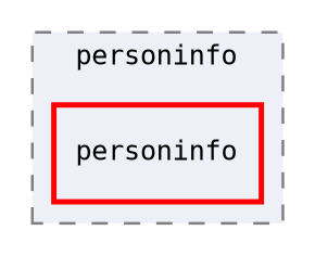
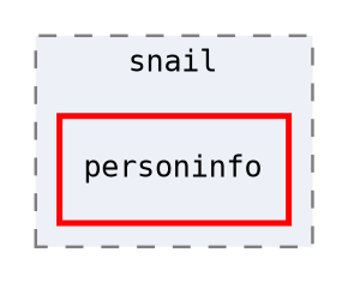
  digraph {
    compound=true
    rankdir=LR
    fontname="DejaVu Sans Mono"
    n1 [color=red fillcolor="#edf0f7" fontname="DejaVu Sans Mono" fontsize=10 label=personinfo shape=box style="filled,bold,"]
    subgraph cluster_1 {
      bgcolor="#edf0f7"
      fontsize=10
-     label=personinfo
+     label=snail
      pencolor=grey50
      style="filled,dashed,"
      n1
    }
  }
